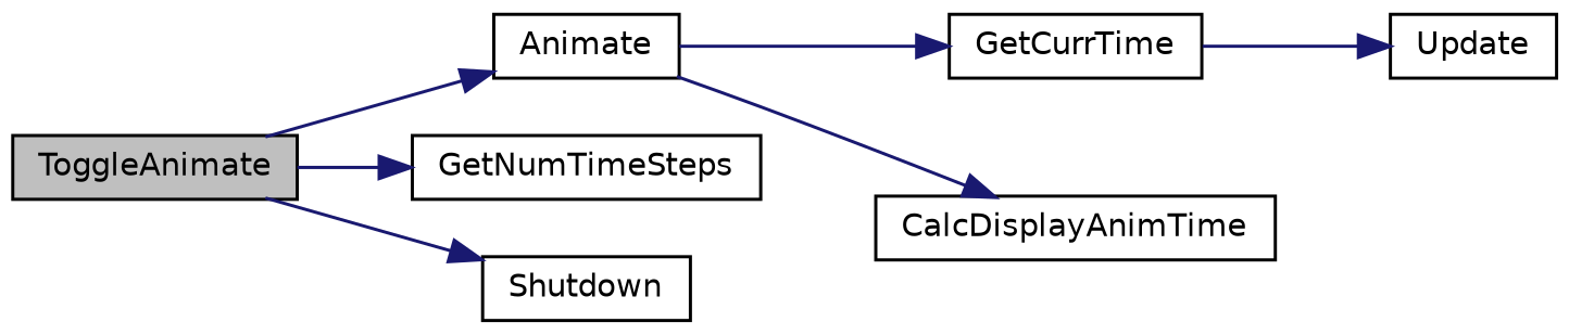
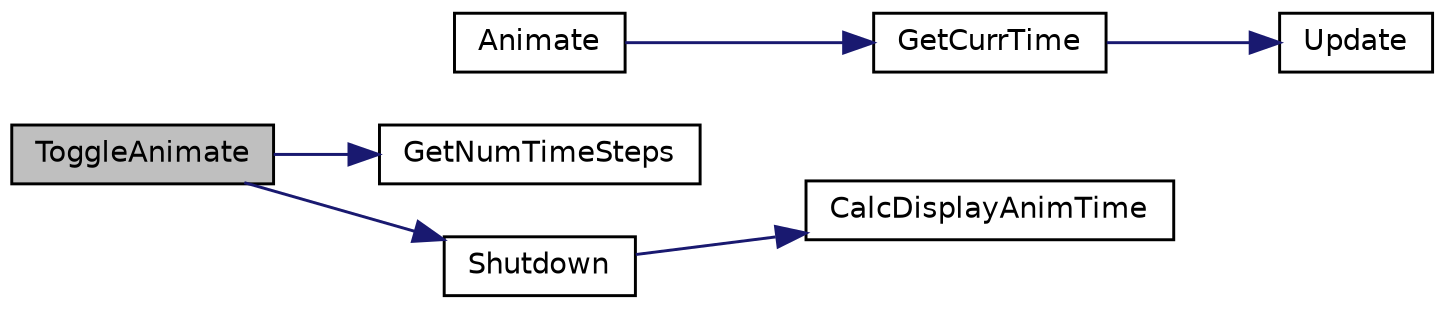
  digraph {
    rankdir=LR
    node [color=black fillcolor=white fontname=Helvetica fontsize=10 shape=record style=filled]
    edge [color=midnightblue fontname=Helvetica fontsize=10 labelfontname=Helvetica labelfontsize=10 style=solid]
    n1 [fillcolor=grey75 fontcolor=black height=0.2 label=ToggleAnimate width=0.4]
    n2 [height=0.2 label=Animate width=0.4]
    n3 [height=0.2 label=GetNumTimeSteps width=0.4]
    n4 [height=0.2 label=Shutdown width=0.4]
    n5 [height=0.2 label=CalcDisplayAnimTime width=0.4]
    n6 [height=0.2 label=GetCurrTime width=0.4]
    n7 [height=0.2 label=Update width=0.4]
-   n1 -> n2
    n1 -> n3
    n1 -> n4
-   n2 -> n5
+   n4 -> n5
    n2 -> n6
    n6 -> n7
  }
